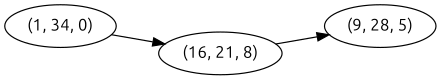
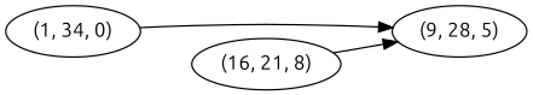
  digraph {
    fontname=Ubuntu
    rankdir=LR
    node [fontname=Ubuntu]
    edge [fontname=Ubuntu]
    "(1, 34, 0)"
    "(9, 28, 5)"
    "(16, 21, 8)"
-   "(1, 34, 0)" -> "(16, 21, 8)"
+   "(1, 34, 0)" -> "(9, 28, 5)"
    "(16, 21, 8)" -> "(9, 28, 5)"
  }
